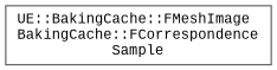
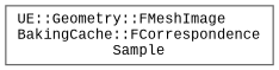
  digraph {
    rankdir=LR
    fontname="Liberation Mono"
-   n1 [color=grey40 fillcolor=white fontname="Liberation Mono" fontsize=10 height=0.2 label="UE::BakingCache::FMeshImage\lBakingCache::FCorrespondence\lSample" shape=box style=filled width=0.4]
+   n1 [color=grey40 fillcolor=white fontname="Liberation Mono" fontsize=10 height=0.2 label="UE::Geometry::FMeshImage\lBakingCache::FCorrespondence\lSample" shape=box style=filled width=0.4]
  }
